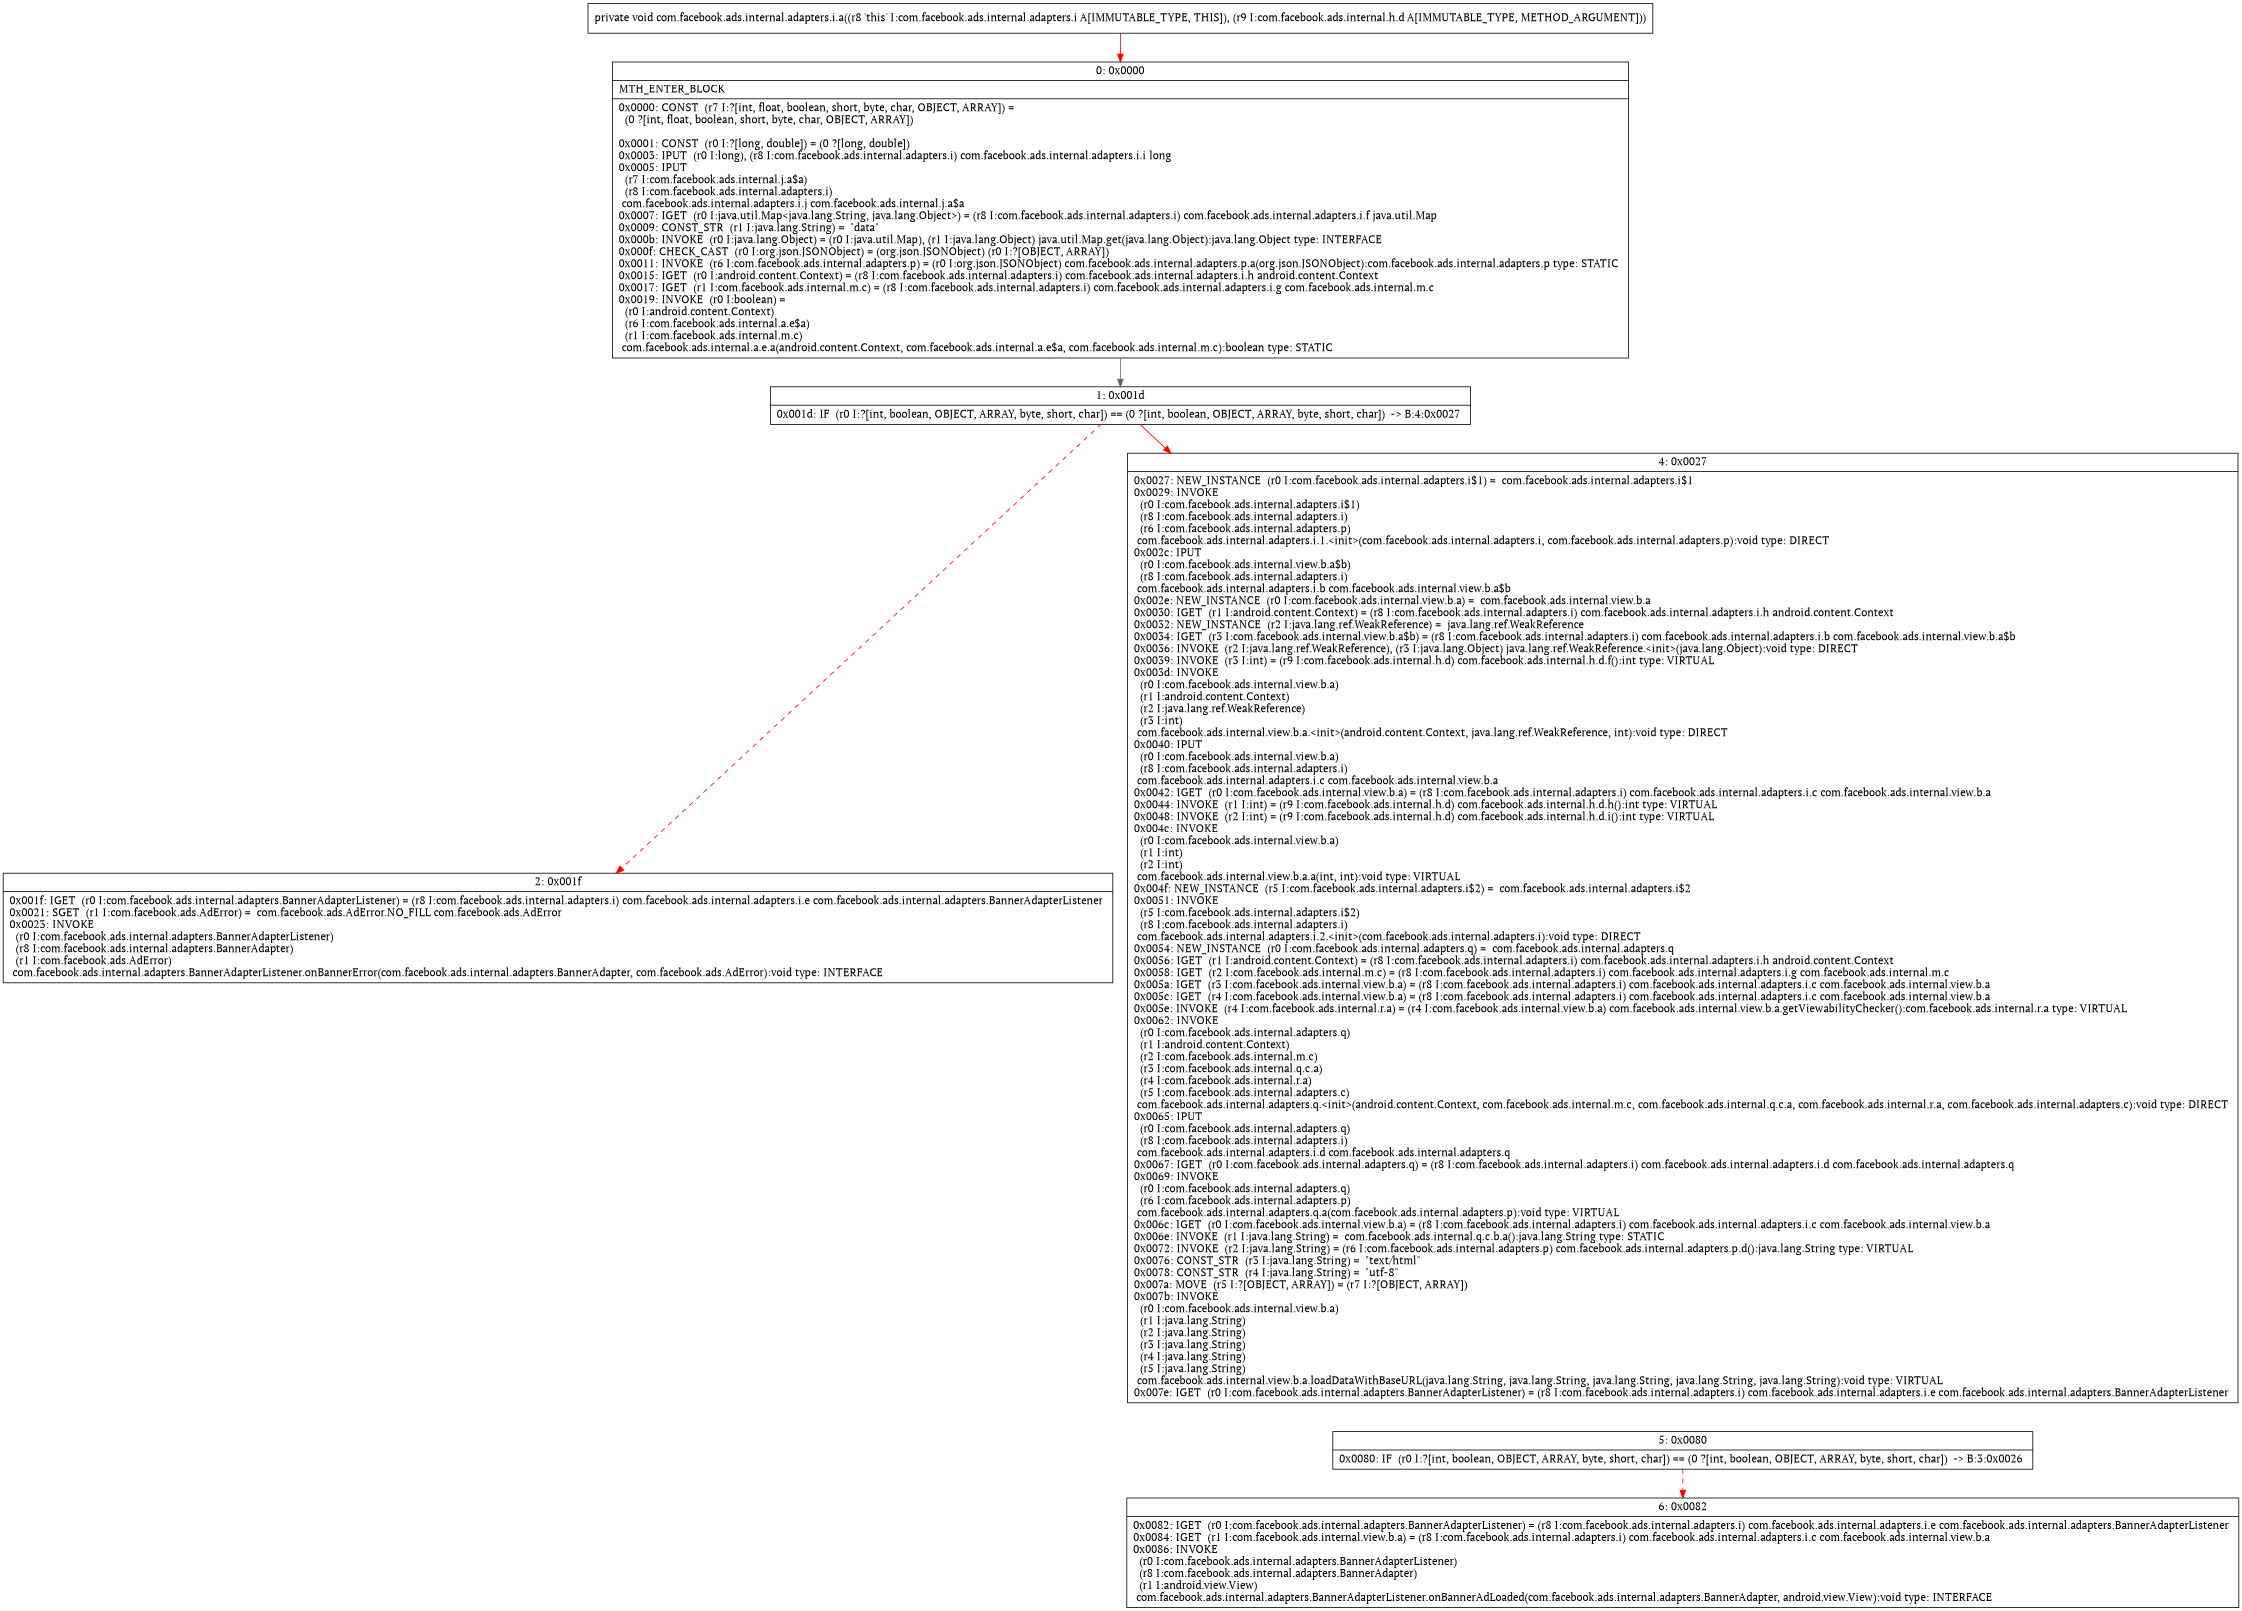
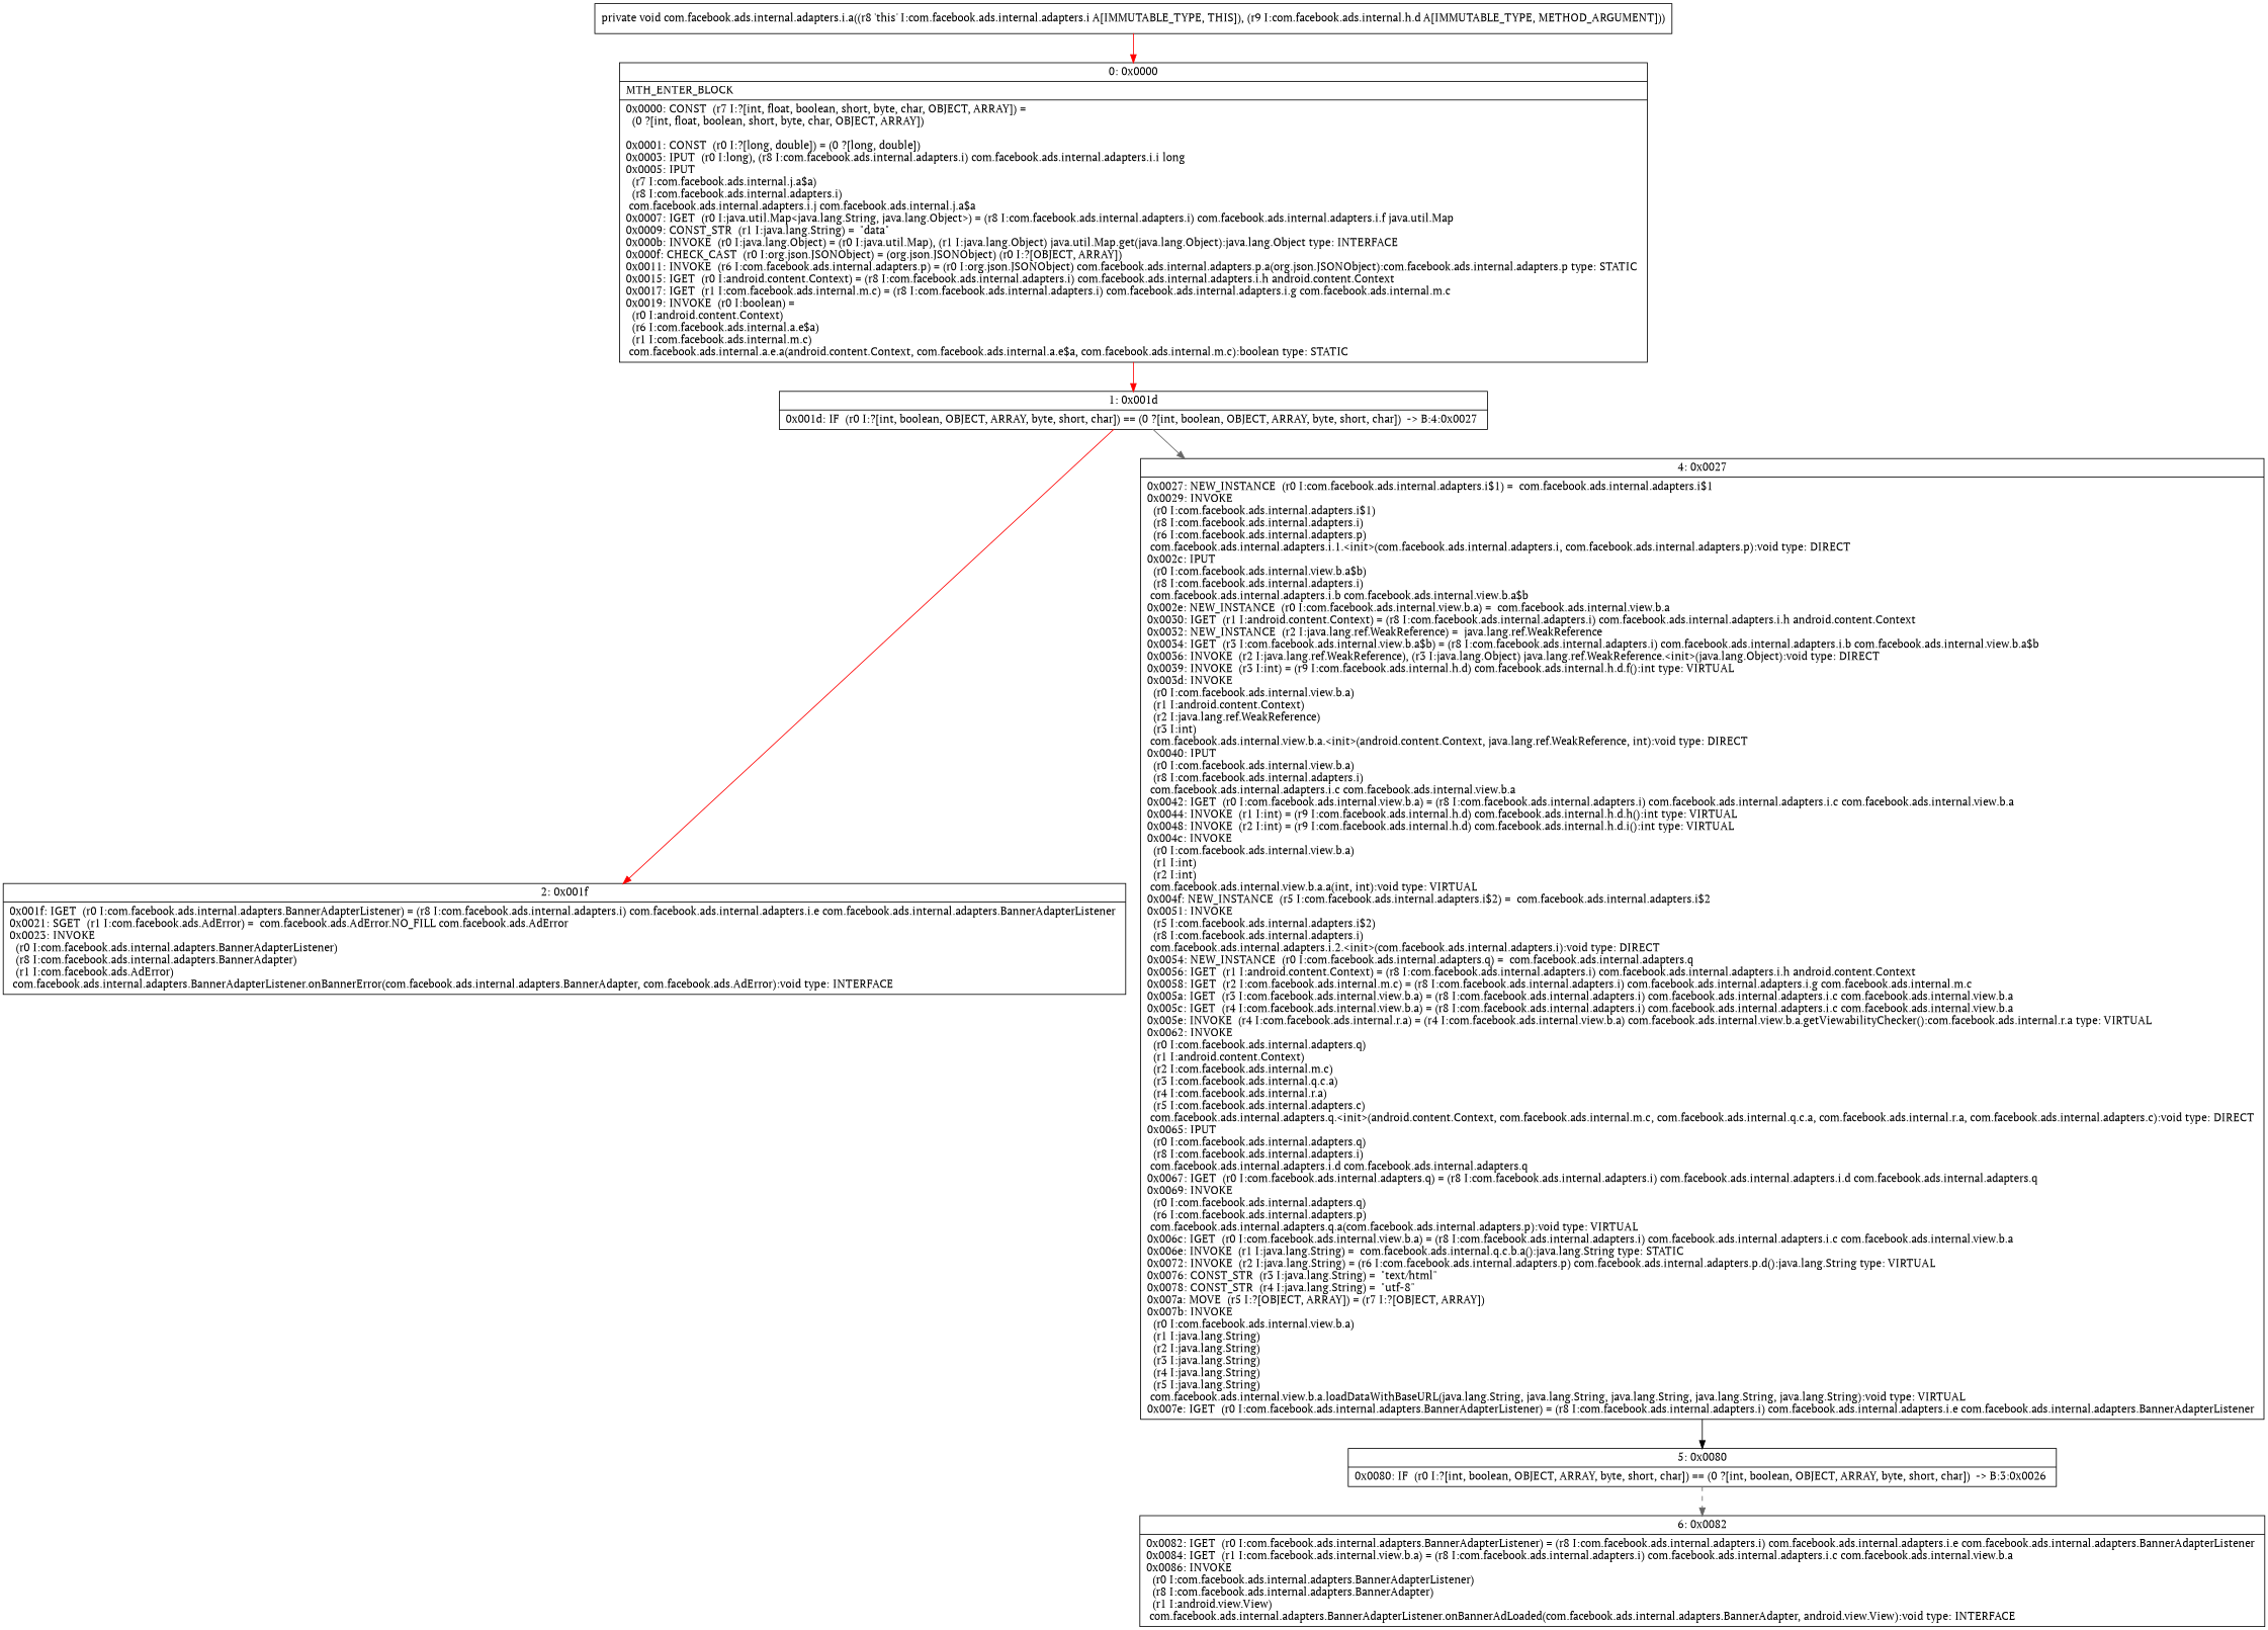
  digraph {
    fontname="PT Serif"
    node [fontname="PT Serif" shape=record]
    edge [color=red fontname="PT Serif"]
    n1 [label="{0\:\ 0x0000|MTH_ENTER_BLOCK\l|0x0000: CONST  (r7 I:?[int, float, boolean, short, byte, char, OBJECT, ARRAY]) = \l  (0 ?[int, float, boolean, short, byte, char, OBJECT, ARRAY])\l \l0x0001: CONST  (r0 I:?[long, double]) = (0 ?[long, double]) \l0x0003: IPUT  (r0 I:long), (r8 I:com.facebook.ads.internal.adapters.i) com.facebook.ads.internal.adapters.i.i long \l0x0005: IPUT  \l  (r7 I:com.facebook.ads.internal.j.a$a)\l  (r8 I:com.facebook.ads.internal.adapters.i)\l com.facebook.ads.internal.adapters.i.j com.facebook.ads.internal.j.a$a \l0x0007: IGET  (r0 I:java.util.Map\<java.lang.String, java.lang.Object\>) = (r8 I:com.facebook.ads.internal.adapters.i) com.facebook.ads.internal.adapters.i.f java.util.Map \l0x0009: CONST_STR  (r1 I:java.lang.String) =  \"data\" \l0x000b: INVOKE  (r0 I:java.lang.Object) = (r0 I:java.util.Map), (r1 I:java.lang.Object) java.util.Map.get(java.lang.Object):java.lang.Object type: INTERFACE \l0x000f: CHECK_CAST  (r0 I:org.json.JSONObject) = (org.json.JSONObject) (r0 I:?[OBJECT, ARRAY]) \l0x0011: INVOKE  (r6 I:com.facebook.ads.internal.adapters.p) = (r0 I:org.json.JSONObject) com.facebook.ads.internal.adapters.p.a(org.json.JSONObject):com.facebook.ads.internal.adapters.p type: STATIC \l0x0015: IGET  (r0 I:android.content.Context) = (r8 I:com.facebook.ads.internal.adapters.i) com.facebook.ads.internal.adapters.i.h android.content.Context \l0x0017: IGET  (r1 I:com.facebook.ads.internal.m.c) = (r8 I:com.facebook.ads.internal.adapters.i) com.facebook.ads.internal.adapters.i.g com.facebook.ads.internal.m.c \l0x0019: INVOKE  (r0 I:boolean) = \l  (r0 I:android.content.Context)\l  (r6 I:com.facebook.ads.internal.a.e$a)\l  (r1 I:com.facebook.ads.internal.m.c)\l com.facebook.ads.internal.a.e.a(android.content.Context, com.facebook.ads.internal.a.e$a, com.facebook.ads.internal.m.c):boolean type: STATIC \l}"]
    n2 [label="{1\:\ 0x001d|0x001d: IF  (r0 I:?[int, boolean, OBJECT, ARRAY, byte, short, char]) == (0 ?[int, boolean, OBJECT, ARRAY, byte, short, char])  \-\> B:4:0x0027 \l}"]
    n3 [label="{2\:\ 0x001f|0x001f: IGET  (r0 I:com.facebook.ads.internal.adapters.BannerAdapterListener) = (r8 I:com.facebook.ads.internal.adapters.i) com.facebook.ads.internal.adapters.i.e com.facebook.ads.internal.adapters.BannerAdapterListener \l0x0021: SGET  (r1 I:com.facebook.ads.AdError) =  com.facebook.ads.AdError.NO_FILL com.facebook.ads.AdError \l0x0023: INVOKE  \l  (r0 I:com.facebook.ads.internal.adapters.BannerAdapterListener)\l  (r8 I:com.facebook.ads.internal.adapters.BannerAdapter)\l  (r1 I:com.facebook.ads.AdError)\l com.facebook.ads.internal.adapters.BannerAdapterListener.onBannerError(com.facebook.ads.internal.adapters.BannerAdapter, com.facebook.ads.AdError):void type: INTERFACE \l}"]
    n4 [label="{4\:\ 0x0027|0x0027: NEW_INSTANCE  (r0 I:com.facebook.ads.internal.adapters.i$1) =  com.facebook.ads.internal.adapters.i$1 \l0x0029: INVOKE  \l  (r0 I:com.facebook.ads.internal.adapters.i$1)\l  (r8 I:com.facebook.ads.internal.adapters.i)\l  (r6 I:com.facebook.ads.internal.adapters.p)\l com.facebook.ads.internal.adapters.i.1.\<init\>(com.facebook.ads.internal.adapters.i, com.facebook.ads.internal.adapters.p):void type: DIRECT \l0x002c: IPUT  \l  (r0 I:com.facebook.ads.internal.view.b.a$b)\l  (r8 I:com.facebook.ads.internal.adapters.i)\l com.facebook.ads.internal.adapters.i.b com.facebook.ads.internal.view.b.a$b \l0x002e: NEW_INSTANCE  (r0 I:com.facebook.ads.internal.view.b.a) =  com.facebook.ads.internal.view.b.a \l0x0030: IGET  (r1 I:android.content.Context) = (r8 I:com.facebook.ads.internal.adapters.i) com.facebook.ads.internal.adapters.i.h android.content.Context \l0x0032: NEW_INSTANCE  (r2 I:java.lang.ref.WeakReference) =  java.lang.ref.WeakReference \l0x0034: IGET  (r3 I:com.facebook.ads.internal.view.b.a$b) = (r8 I:com.facebook.ads.internal.adapters.i) com.facebook.ads.internal.adapters.i.b com.facebook.ads.internal.view.b.a$b \l0x0036: INVOKE  (r2 I:java.lang.ref.WeakReference), (r3 I:java.lang.Object) java.lang.ref.WeakReference.\<init\>(java.lang.Object):void type: DIRECT \l0x0039: INVOKE  (r3 I:int) = (r9 I:com.facebook.ads.internal.h.d) com.facebook.ads.internal.h.d.f():int type: VIRTUAL \l0x003d: INVOKE  \l  (r0 I:com.facebook.ads.internal.view.b.a)\l  (r1 I:android.content.Context)\l  (r2 I:java.lang.ref.WeakReference)\l  (r3 I:int)\l com.facebook.ads.internal.view.b.a.\<init\>(android.content.Context, java.lang.ref.WeakReference, int):void type: DIRECT \l0x0040: IPUT  \l  (r0 I:com.facebook.ads.internal.view.b.a)\l  (r8 I:com.facebook.ads.internal.adapters.i)\l com.facebook.ads.internal.adapters.i.c com.facebook.ads.internal.view.b.a \l0x0042: IGET  (r0 I:com.facebook.ads.internal.view.b.a) = (r8 I:com.facebook.ads.internal.adapters.i) com.facebook.ads.internal.adapters.i.c com.facebook.ads.internal.view.b.a \l0x0044: INVOKE  (r1 I:int) = (r9 I:com.facebook.ads.internal.h.d) com.facebook.ads.internal.h.d.h():int type: VIRTUAL \l0x0048: INVOKE  (r2 I:int) = (r9 I:com.facebook.ads.internal.h.d) com.facebook.ads.internal.h.d.i():int type: VIRTUAL \l0x004c: INVOKE  \l  (r0 I:com.facebook.ads.internal.view.b.a)\l  (r1 I:int)\l  (r2 I:int)\l com.facebook.ads.internal.view.b.a.a(int, int):void type: VIRTUAL \l0x004f: NEW_INSTANCE  (r5 I:com.facebook.ads.internal.adapters.i$2) =  com.facebook.ads.internal.adapters.i$2 \l0x0051: INVOKE  \l  (r5 I:com.facebook.ads.internal.adapters.i$2)\l  (r8 I:com.facebook.ads.internal.adapters.i)\l com.facebook.ads.internal.adapters.i.2.\<init\>(com.facebook.ads.internal.adapters.i):void type: DIRECT \l0x0054: NEW_INSTANCE  (r0 I:com.facebook.ads.internal.adapters.q) =  com.facebook.ads.internal.adapters.q \l0x0056: IGET  (r1 I:android.content.Context) = (r8 I:com.facebook.ads.internal.adapters.i) com.facebook.ads.internal.adapters.i.h android.content.Context \l0x0058: IGET  (r2 I:com.facebook.ads.internal.m.c) = (r8 I:com.facebook.ads.internal.adapters.i) com.facebook.ads.internal.adapters.i.g com.facebook.ads.internal.m.c \l0x005a: IGET  (r3 I:com.facebook.ads.internal.view.b.a) = (r8 I:com.facebook.ads.internal.adapters.i) com.facebook.ads.internal.adapters.i.c com.facebook.ads.internal.view.b.a \l0x005c: IGET  (r4 I:com.facebook.ads.internal.view.b.a) = (r8 I:com.facebook.ads.internal.adapters.i) com.facebook.ads.internal.adapters.i.c com.facebook.ads.internal.view.b.a \l0x005e: INVOKE  (r4 I:com.facebook.ads.internal.r.a) = (r4 I:com.facebook.ads.internal.view.b.a) com.facebook.ads.internal.view.b.a.getViewabilityChecker():com.facebook.ads.internal.r.a type: VIRTUAL \l0x0062: INVOKE  \l  (r0 I:com.facebook.ads.internal.adapters.q)\l  (r1 I:android.content.Context)\l  (r2 I:com.facebook.ads.internal.m.c)\l  (r3 I:com.facebook.ads.internal.q.c.a)\l  (r4 I:com.facebook.ads.internal.r.a)\l  (r5 I:com.facebook.ads.internal.adapters.c)\l com.facebook.ads.internal.adapters.q.\<init\>(android.content.Context, com.facebook.ads.internal.m.c, com.facebook.ads.internal.q.c.a, com.facebook.ads.internal.r.a, com.facebook.ads.internal.adapters.c):void type: DIRECT \l0x0065: IPUT  \l  (r0 I:com.facebook.ads.internal.adapters.q)\l  (r8 I:com.facebook.ads.internal.adapters.i)\l com.facebook.ads.internal.adapters.i.d com.facebook.ads.internal.adapters.q \l0x0067: IGET  (r0 I:com.facebook.ads.internal.adapters.q) = (r8 I:com.facebook.ads.internal.adapters.i) com.facebook.ads.internal.adapters.i.d com.facebook.ads.internal.adapters.q \l0x0069: INVOKE  \l  (r0 I:com.facebook.ads.internal.adapters.q)\l  (r6 I:com.facebook.ads.internal.adapters.p)\l com.facebook.ads.internal.adapters.q.a(com.facebook.ads.internal.adapters.p):void type: VIRTUAL \l0x006c: IGET  (r0 I:com.facebook.ads.internal.view.b.a) = (r8 I:com.facebook.ads.internal.adapters.i) com.facebook.ads.internal.adapters.i.c com.facebook.ads.internal.view.b.a \l0x006e: INVOKE  (r1 I:java.lang.String) =  com.facebook.ads.internal.q.c.b.a():java.lang.String type: STATIC \l0x0072: INVOKE  (r2 I:java.lang.String) = (r6 I:com.facebook.ads.internal.adapters.p) com.facebook.ads.internal.adapters.p.d():java.lang.String type: VIRTUAL \l0x0076: CONST_STR  (r3 I:java.lang.String) =  \"text\/html\" \l0x0078: CONST_STR  (r4 I:java.lang.String) =  \"utf\-8\" \l0x007a: MOVE  (r5 I:?[OBJECT, ARRAY]) = (r7 I:?[OBJECT, ARRAY]) \l0x007b: INVOKE  \l  (r0 I:com.facebook.ads.internal.view.b.a)\l  (r1 I:java.lang.String)\l  (r2 I:java.lang.String)\l  (r3 I:java.lang.String)\l  (r4 I:java.lang.String)\l  (r5 I:java.lang.String)\l com.facebook.ads.internal.view.b.a.loadDataWithBaseURL(java.lang.String, java.lang.String, java.lang.String, java.lang.String, java.lang.String):void type: VIRTUAL \l0x007e: IGET  (r0 I:com.facebook.ads.internal.adapters.BannerAdapterListener) = (r8 I:com.facebook.ads.internal.adapters.i) com.facebook.ads.internal.adapters.i.e com.facebook.ads.internal.adapters.BannerAdapterListener \l}"]
    n5 [label="{5\:\ 0x0080|0x0080: IF  (r0 I:?[int, boolean, OBJECT, ARRAY, byte, short, char]) == (0 ?[int, boolean, OBJECT, ARRAY, byte, short, char])  \-\> B:3:0x0026 \l}"]
    n6 [label="{6\:\ 0x0082|0x0082: IGET  (r0 I:com.facebook.ads.internal.adapters.BannerAdapterListener) = (r8 I:com.facebook.ads.internal.adapters.i) com.facebook.ads.internal.adapters.i.e com.facebook.ads.internal.adapters.BannerAdapterListener \l0x0084: IGET  (r1 I:com.facebook.ads.internal.view.b.a) = (r8 I:com.facebook.ads.internal.adapters.i) com.facebook.ads.internal.adapters.i.c com.facebook.ads.internal.view.b.a \l0x0086: INVOKE  \l  (r0 I:com.facebook.ads.internal.adapters.BannerAdapterListener)\l  (r8 I:com.facebook.ads.internal.adapters.BannerAdapter)\l  (r1 I:android.view.View)\l com.facebook.ads.internal.adapters.BannerAdapterListener.onBannerAdLoaded(com.facebook.ads.internal.adapters.BannerAdapter, android.view.View):void type: INTERFACE \l}"]
    n7 [label="{private void com.facebook.ads.internal.adapters.i.a((r8 'this' I:com.facebook.ads.internal.adapters.i A[IMMUTABLE_TYPE, THIS]), (r9 I:com.facebook.ads.internal.h.d A[IMMUTABLE_TYPE, METHOD_ARGUMENT])) }"]
-   n1 -> n2 [color=gray40]
-   n2 -> n3 [style=dashed]
-   n2 -> n4
-   n5 -> n6 [style=dashed]
+   n1 -> n2
+   n2 -> n3 [style=solid]
+   n2 -> n4 [color=gray40]
+   n4 -> n5 [color=black]
+   n5 -> n6 [color=gray40 style=dashed]
    n7 -> n1
  }
